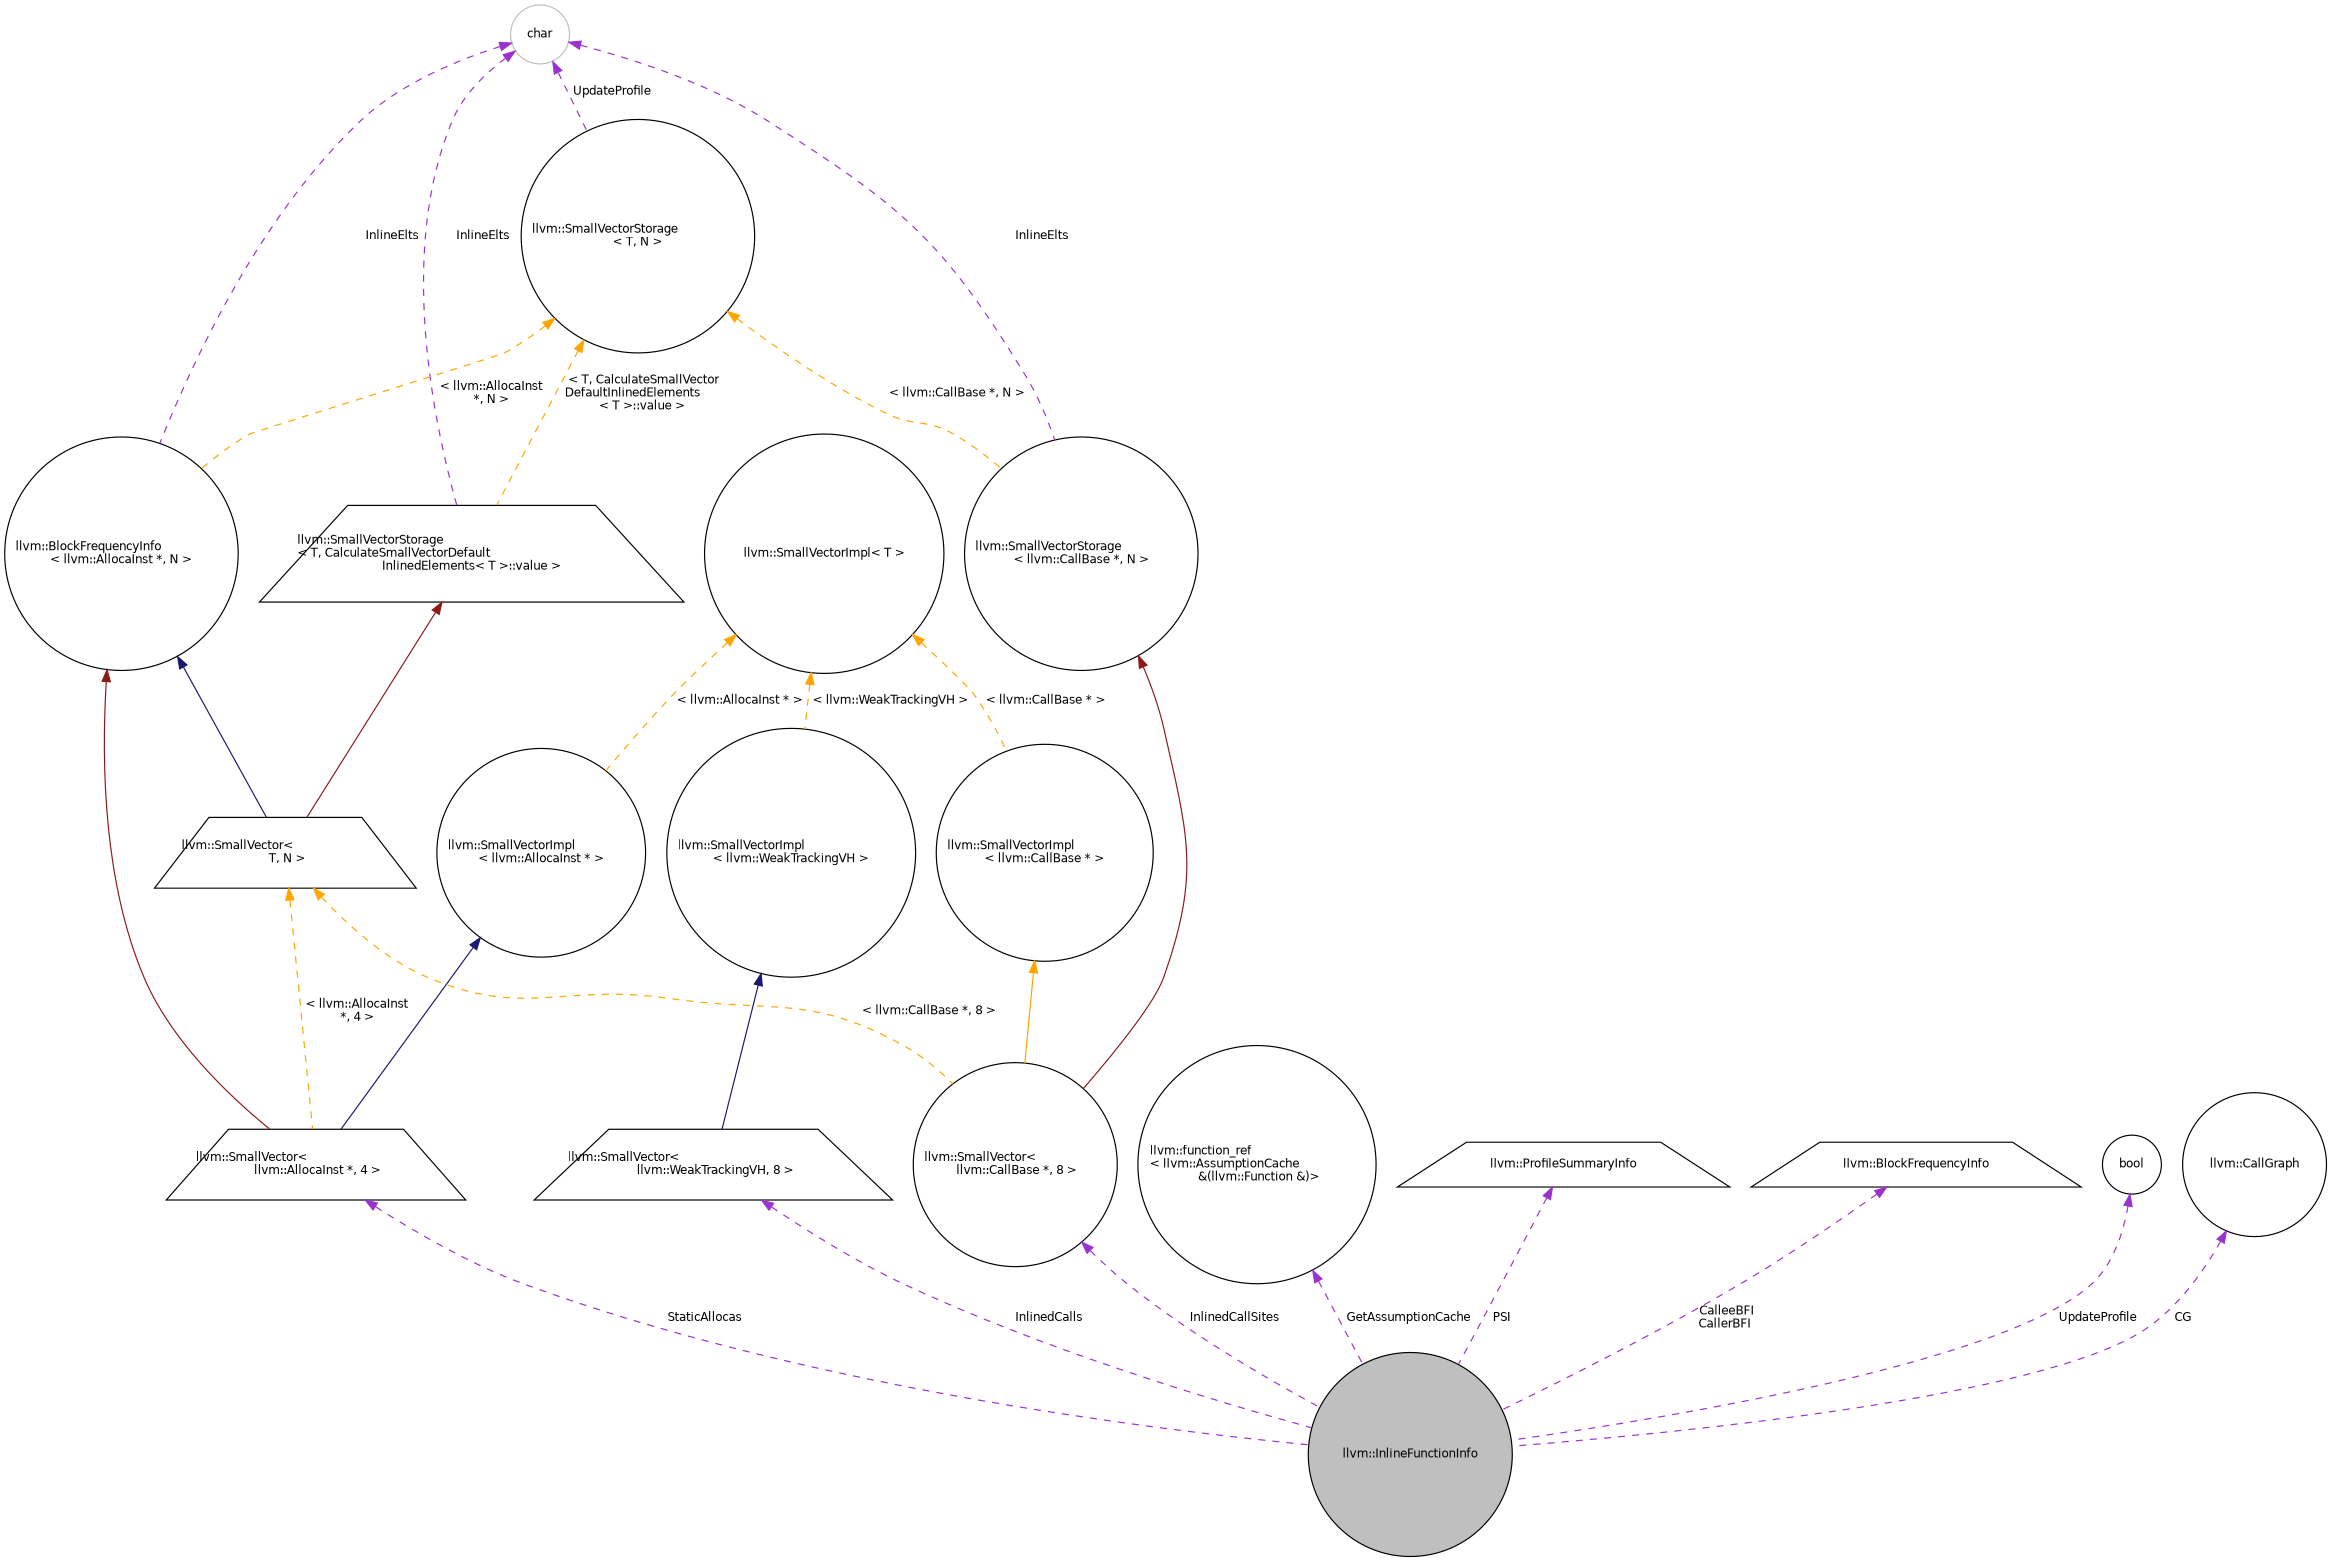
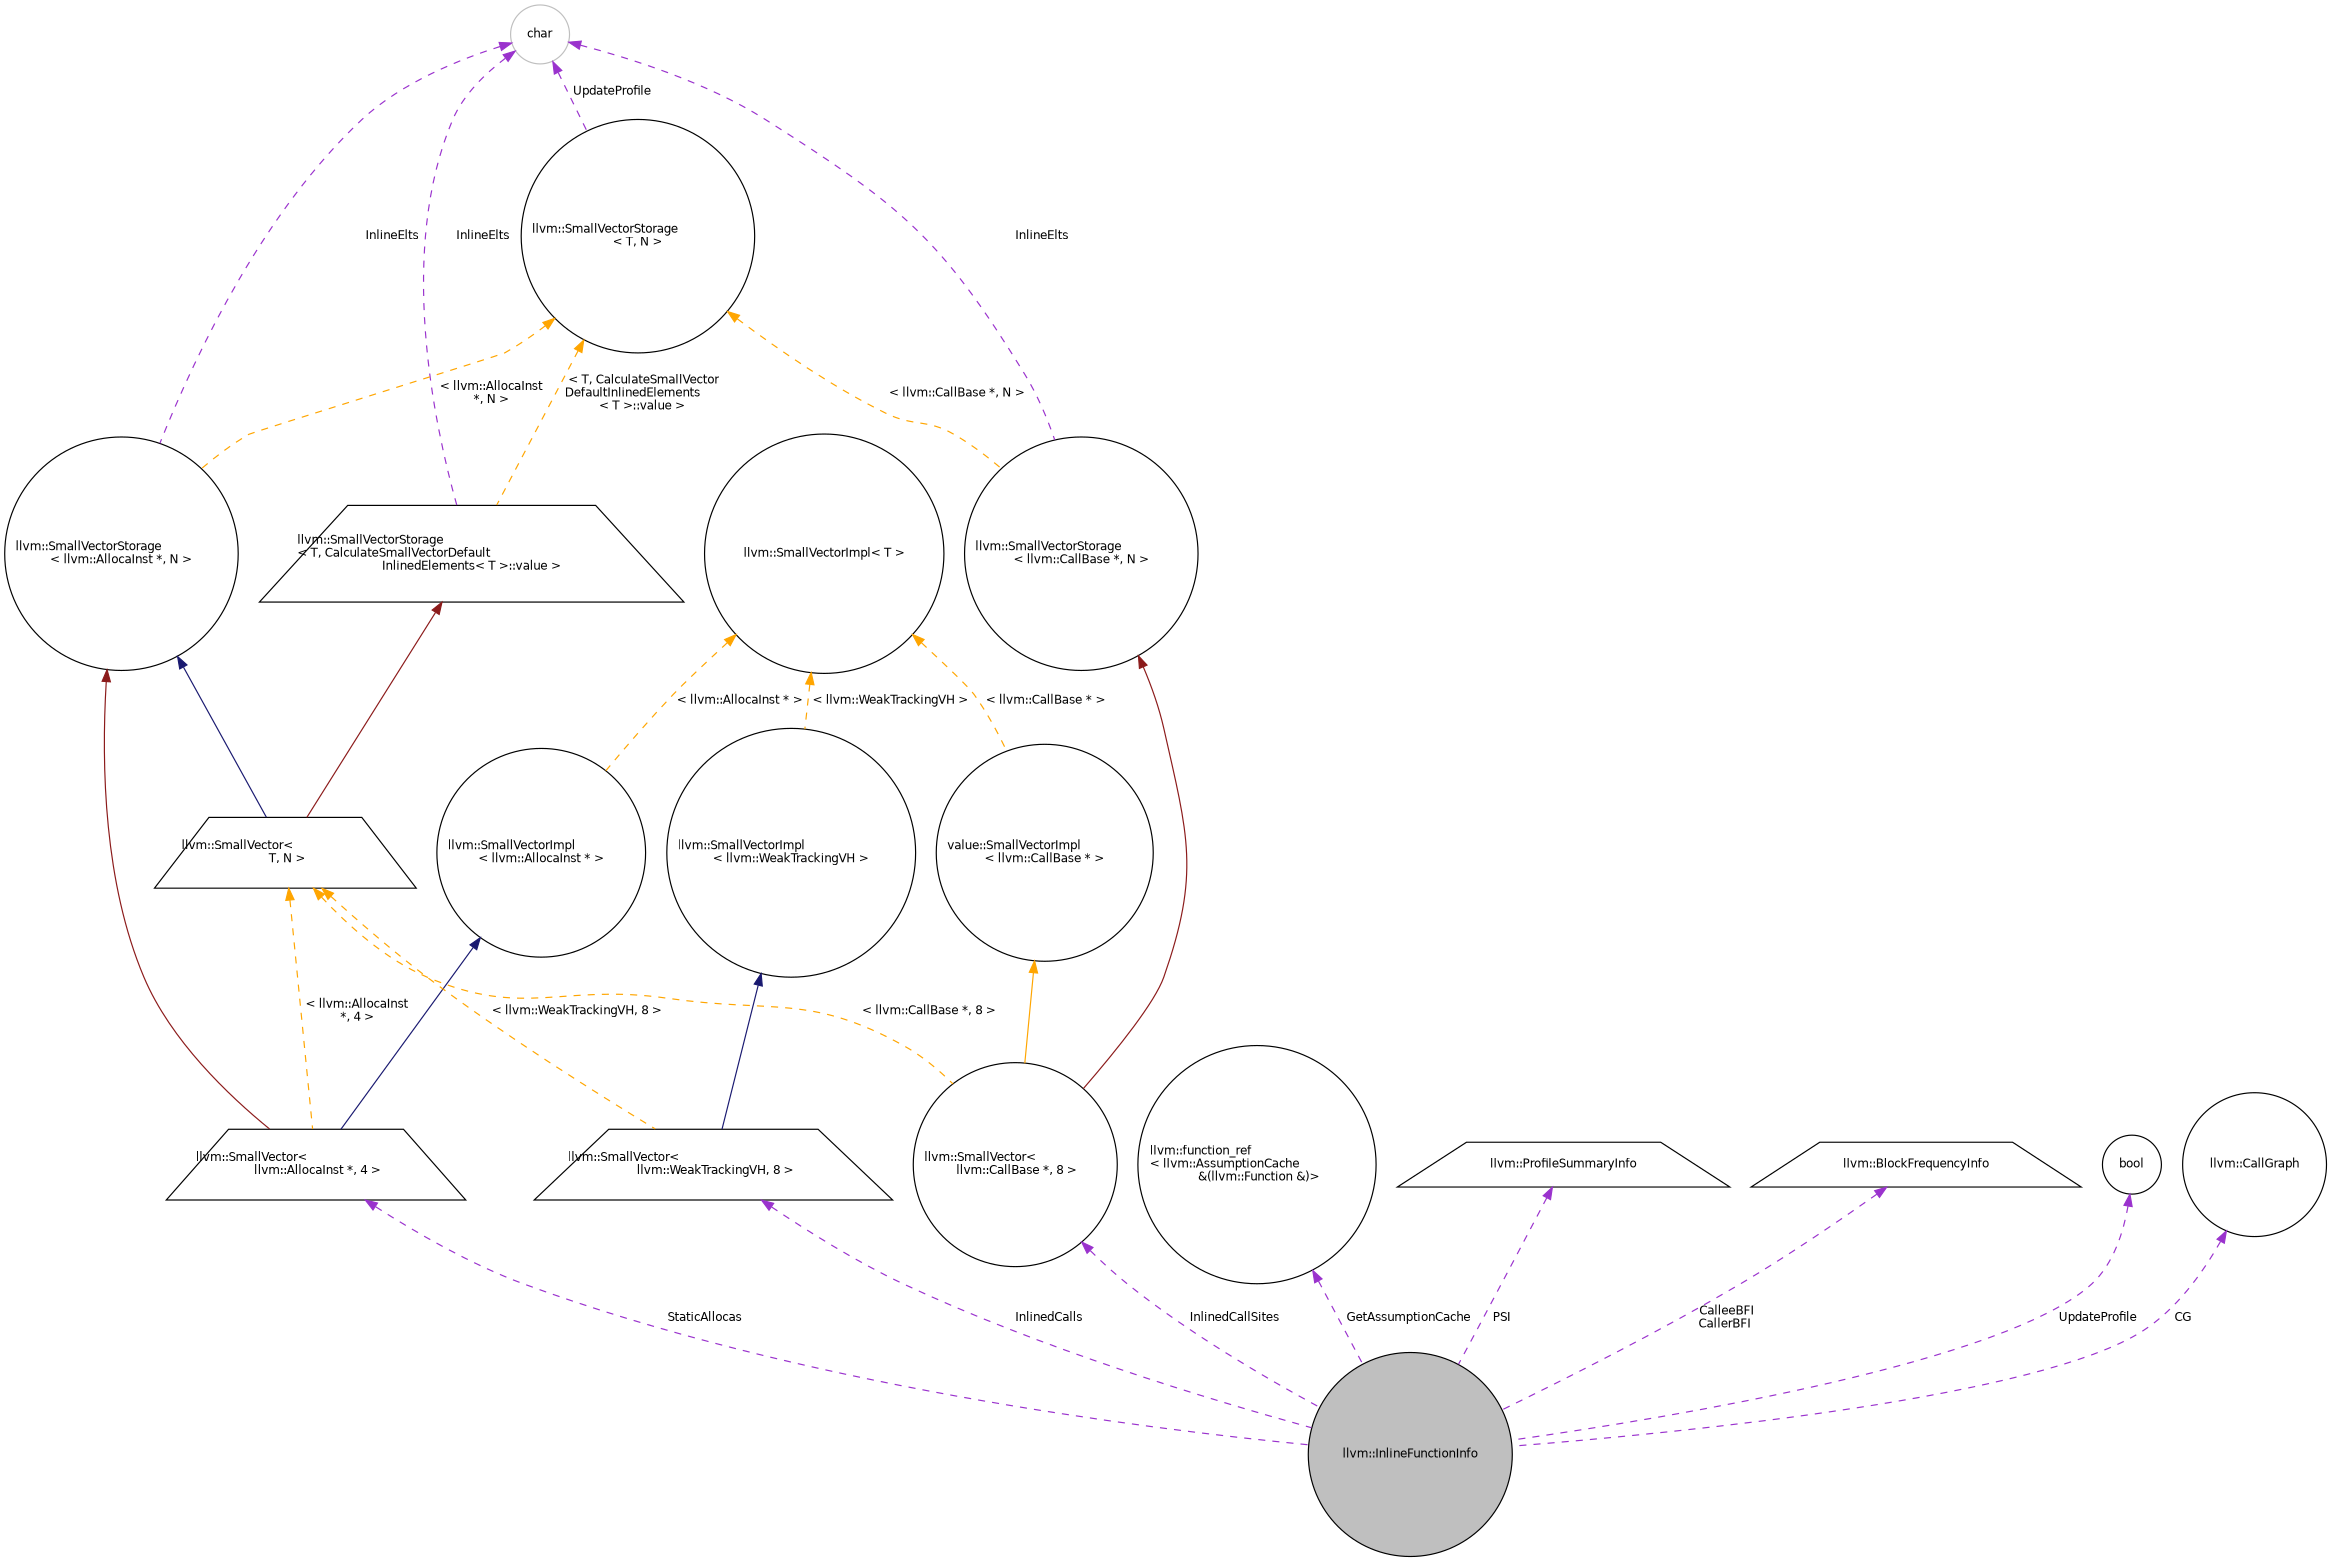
  digraph {
    rankdir=TB
    node [color=black fontname=Helvetica fontsize=10 shape=circle]
    edge [color=darkorchid3 dir=back fontname=Helvetica fontsize=10 labelfontname=Helvetica labelfontsize=10 style=dashed]
    n1 [fillcolor=grey75 fontcolor=black height=0.2 label="llvm::InlineFunctionInfo" style=filled width=0.4]
    n2 [height=0.2 label="llvm::SmallVector\<\l llvm::WeakTrackingVH, 8 \>" shape=trapezium width=0.4]
    n3 [height=0.2 label="llvm::SmallVectorImpl\l\< llvm::WeakTrackingVH \>" width=0.4]
    n4 [height=0.2 label="llvm::SmallVectorImpl\< T \>" width=0.4]
    n5 [height=0.2 label="llvm::SmallVectorImpl\l\< llvm::AllocaInst * \>" width=0.4]
-   n6 [height=0.2 label="llvm::SmallVectorImpl\l\< llvm::CallBase * \>" width=0.4]
+   n6 [height=0.2 label="value::SmallVectorImpl\l\< llvm::CallBase * \>" width=0.4]
    n7 [height=0.2 label="llvm::SmallVector\<\l T, N \>" shape=trapezium width=0.4]
    n8 [height=0.2 label="llvm::SmallVector\<\l llvm::AllocaInst *, 4 \>" shape=trapezium width=0.4]
    n9 [height=0.2 label="llvm::SmallVector\<\l llvm::CallBase *, 8 \>" width=0.4]
    n10 [color=grey75 height=0.2 label=char width=0.4]
    n11 [height=0.2 label="llvm::SmallVectorStorage\l\< T, N \>" width=0.4]
    n12 [height=0.2 label="llvm::SmallVectorStorage\l\< T, CalculateSmallVectorDefault\lInlinedElements\< T \>::value \>" shape=trapezium width=0.4]
-   n13 [height=0.2 label="llvm::BlockFrequencyInfo\l\< llvm::AllocaInst *, N \>" width=0.4]
+   n13 [height=0.2 label="llvm::SmallVectorStorage\l\< llvm::AllocaInst *, N \>" width=0.4]
    n14 [height=0.2 label="llvm::SmallVectorStorage\l\< llvm::CallBase *, N \>" width=0.4]
    n15 [height=0.2 label="llvm::function_ref\l\< llvm::AssumptionCache\l &(llvm::Function &)\>" width=0.4]
    n16 [height=0.2 label="llvm::ProfileSummaryInfo" shape=trapezium width=0.4]
    n17 [height=0.2 label="llvm::BlockFrequencyInfo" shape=trapezium width=0.4]
    n18 [height=0.2 label=bool width=0.4]
    n19 [height=0.2 label="llvm::CallGraph" width=0.4]
    n2 -> n1 [label=" InlinedCalls"]
    n3 -> n2 [color=midnightblue style=solid]
    n4 -> n3 [color=orange label=" \< llvm::WeakTrackingVH \>"]
    n4 -> n5 [color=orange label=" \< llvm::AllocaInst * \>"]
    n4 -> n6 [color=orange label=" \< llvm::CallBase * \>"]
    n5 -> n8 [color=midnightblue style=solid]
    n6 -> n9 [color=orange style=solid]
+   n7 -> n2 [color=orange label=" \< llvm::WeakTrackingVH, 8 \>"]
    n7 -> n8 [color=orange label=" \< llvm::AllocaInst\l *, 4 \>"]
    n7 -> n9 [color=orange label=" \< llvm::CallBase *, 8 \>"]
    n8 -> n1 [label=" StaticAllocas"]
    n9 -> n1 [label=" InlinedCallSites"]
    n10 -> n11 [label=" UpdateProfile"]
    n10 -> n12 [label=" InlineElts"]
    n10 -> n13 [label=" InlineElts"]
    n10 -> n14 [label=" InlineElts"]
    n11 -> n12 [color=orange label=" \< T, CalculateSmallVector\lDefaultInlinedElements\l\< T \>::value \>"]
    n11 -> n13 [color=orange label=" \< llvm::AllocaInst\l *, N \>"]
    n11 -> n14 [color=orange label=" \< llvm::CallBase *, N \>"]
    n12 -> n7 [color=firebrick4 style=solid]
    n13 -> n7 [color=midnightblue style=solid]
    n13 -> n8 [color=firebrick4 style=solid]
    n14 -> n9 [color=firebrick4 style=solid]
    n15 -> n1 [label=" GetAssumptionCache"]
    n16 -> n1 [label=" PSI"]
    n17 -> n1 [label=" CalleeBFI\nCallerBFI"]
    n18 -> n1 [label=" UpdateProfile"]
    n19 -> n1 [label=" CG"]
  }
